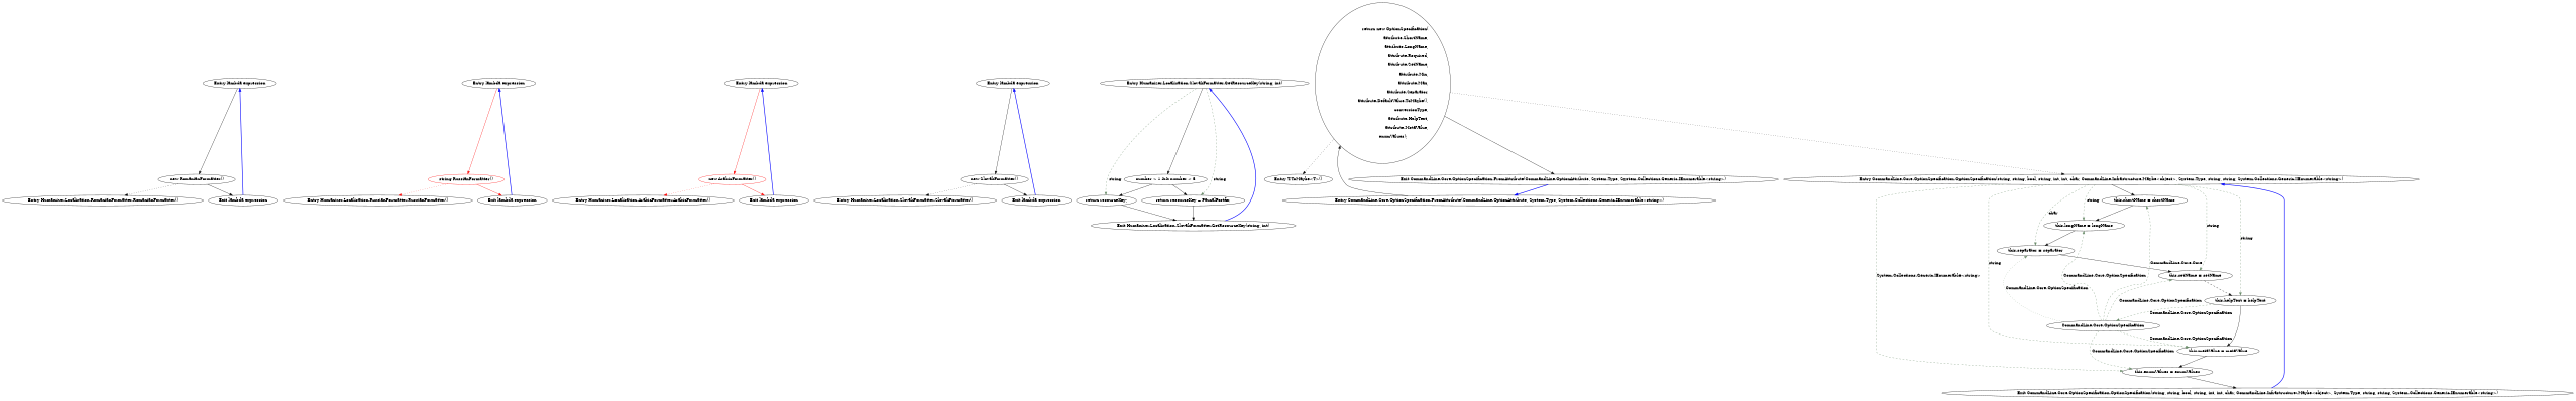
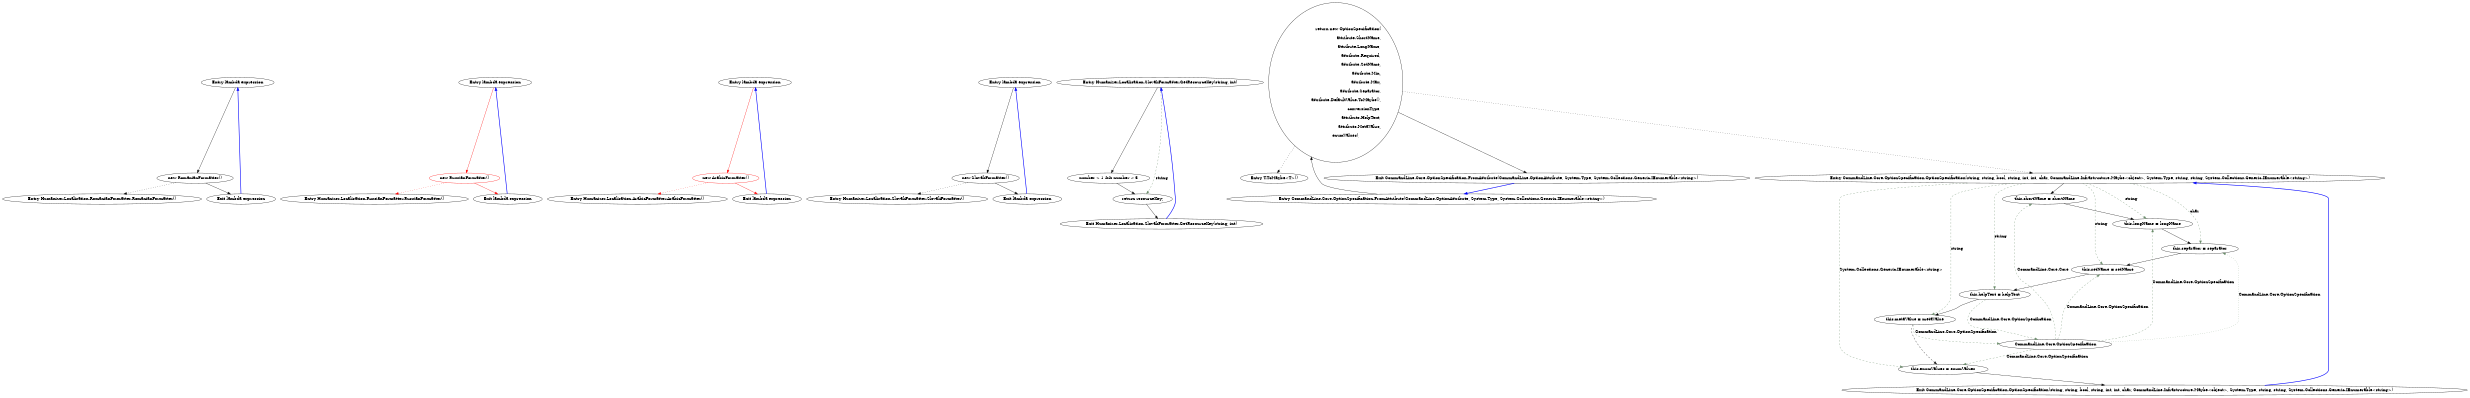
  digraph {
    node [cluster="lambda expression" span="17-17"]
    edge [style=solid]
    n1 [label="Entry lambda expression" span="15-15"]
    n2 [label="new RomanianFormatter()" span="15-15"]
    n3 [label="Exit lambda expression" span="15-15"]
    n4 [cluster="Humanizer.Localisation.RomanianFormatter.RomanianFormatter()" label="Entry Humanizer.Localisation.RomanianFormatter.RomanianFormatter()" span="2-2"]
    n5 [label="Entry lambda expression" span="16-16"]
-   n6 [color=red community=0 label="string RussianFormatter()" span="16-16"]
+   n6 [color=red community=0 label="new RussianFormatter()" span="16-16"]
    n7 [label="Exit lambda expression" span="16-16"]
    n8 [cluster="Humanizer.Localisation.RussianFormatter.RussianFormatter()" label="Entry Humanizer.Localisation.RussianFormatter.RussianFormatter()" span="2-2"]
    n9 [label="Entry lambda expression"]
    n10 [color=red community=0 label="new ArabicFormatter()"]
    n11 [label="Exit lambda expression"]
    n12 [cluster="Humanizer.Localisation.ArabicFormatter.ArabicFormatter()" label="Entry Humanizer.Localisation.ArabicFormatter.ArabicFormatter()" span="2-2"]
    n13 [label="Entry lambda expression" span="18-18"]
    n14 [label="new SlovakFormatter()" span="18-18"]
    n15 [label="Exit lambda expression" span="18-18"]
    n16 [cluster="Humanizer.Localisation.SlovakFormatter.SlovakFormatter()" label="Entry Humanizer.Localisation.SlovakFormatter.SlovakFormatter()" span="2-2"]
    n17 [cluster="Humanizer.Localisation.SlovakFormatter.GetResourceKey(string, int)" file="NumberToWordsExtension.cs" label="Entry Humanizer.Localisation.SlovakFormatter.GetResourceKey(string, int)" span="6-6"]
    n18 [cluster="Humanizer.Localisation.SlovakFormatter.GetResourceKey(string, int)" file="NumberToWordsExtension.cs" label="number > 1 && number < 5" span="8-8"]
-   n19 [cluster="Humanizer.Localisation.SlovakFormatter.GetResourceKey(string, int)" file="NumberToWordsExtension.cs" label="return resourceKey + PaucalPostfix;" span="9-9"]
    n20 [cluster="Humanizer.Localisation.SlovakFormatter.GetResourceKey(string, int)" file="NumberToWordsExtension.cs" label="return resourceKey;" span="11-11"]
    n21 [cluster="Humanizer.Localisation.SlovakFormatter.GetResourceKey(string, int)" file="NumberToWordsExtension.cs" label="Exit Humanizer.Localisation.SlovakFormatter.GetResourceKey(string, int)" span="6-6"]
    n22 [cluster="T.ToMaybe<T>()" file="NumberToWordsTests.cs" label="Entry T.ToMaybe<T>()" span="82-82"]
    n23 [cluster="CommandLine.Core.OptionSpecification.OptionSpecification(string, string, bool, string, int, int, char, CommandLine.Infrastructure.Maybe<object>, System.Type, string, string, System.Collections.Generic.IEnumerable<string>)" file="NumberToWordsTests.cs" label="Entry CommandLine.Core.OptionSpecification.OptionSpecification(string, string, bool, string, int, int, char, CommandLine.Infrastructure.Maybe<object>, System.Type, string, string, System.Collections.Generic.IEnumerable<string>)"]
    n24 [cluster="CommandLine.Core.OptionSpecification.OptionSpecification(string, string, bool, string, int, int, char, CommandLine.Infrastructure.Maybe<object>, System.Type, string, string, System.Collections.Generic.IEnumerable<string>)" file="NumberToWordsTests.cs" label="this.shortName = shortName" span="20-20"]
    n25 [cluster="CommandLine.Core.OptionSpecification.OptionSpecification(string, string, bool, string, int, int, char, CommandLine.Infrastructure.Maybe<object>, System.Type, string, string, System.Collections.Generic.IEnumerable<string>)" file="NumberToWordsTests.cs" label="this.longName = longName" span="21-21"]
    n26 [cluster="CommandLine.Core.OptionSpecification.OptionSpecification(string, string, bool, string, int, int, char, CommandLine.Infrastructure.Maybe<object>, System.Type, string, string, System.Collections.Generic.IEnumerable<string>)" file="NumberToWordsTests.cs" label="this.separator = separator" span="22-22"]
    n27 [cluster="CommandLine.Core.OptionSpecification.OptionSpecification(string, string, bool, string, int, int, char, CommandLine.Infrastructure.Maybe<object>, System.Type, string, string, System.Collections.Generic.IEnumerable<string>)" file="NumberToWordsTests.cs" label="this.setName = setName" span="23-23"]
    n28 [cluster="CommandLine.Core.OptionSpecification.OptionSpecification(string, string, bool, string, int, int, char, CommandLine.Infrastructure.Maybe<object>, System.Type, string, string, System.Collections.Generic.IEnumerable<string>)" file="NumberToWordsTests.cs" label="this.helpText = helpText" span="24-24"]
    n29 [cluster="CommandLine.Core.OptionSpecification.OptionSpecification(string, string, bool, string, int, int, char, CommandLine.Infrastructure.Maybe<object>, System.Type, string, string, System.Collections.Generic.IEnumerable<string>)" file="NumberToWordsTests.cs" label="this.metaValue = metaValue" span="25-25"]
    n30 [cluster="CommandLine.Core.OptionSpecification.OptionSpecification(string, string, bool, string, int, int, char, CommandLine.Infrastructure.Maybe<object>, System.Type, string, string, System.Collections.Generic.IEnumerable<string>)" file="NumberToWordsTests.cs" label="this.enumValues = enumValues" span="26-26"]
    n31 [file="NumberToWordsTests.cs" label="CommandLine.Core.OptionSpecification" cluster="" span=""]
    n32 [cluster="CommandLine.Core.OptionSpecification.OptionSpecification(string, string, bool, string, int, int, char, CommandLine.Infrastructure.Maybe<object>, System.Type, string, string, System.Collections.Generic.IEnumerable<string>)" file="NumberToWordsTests.cs" label="Exit CommandLine.Core.OptionSpecification.OptionSpecification(string, string, bool, string, int, int, char, CommandLine.Infrastructure.Maybe<object>, System.Type, string, string, System.Collections.Generic.IEnumerable<string>)"]
    n33 [cluster="CommandLine.Core.OptionSpecification.FromAttribute(CommandLine.OptionAttribute, System.Type, System.Collections.Generic.IEnumerable<string>)" file="NumberToWordsTests.cs" label="Entry CommandLine.Core.OptionSpecification.FromAttribute(CommandLine.OptionAttribute, System.Type, System.Collections.Generic.IEnumerable<string>)" span="29-29"]
    n34 [cluster="CommandLine.Core.OptionSpecification.FromAttribute(CommandLine.OptionAttribute, System.Type, System.Collections.Generic.IEnumerable<string>)" file="NumberToWordsTests.cs" label="return new OptionSpecification(\r\n                attribute.ShortName,\r\n                attribute.LongName,\r\n                attribute.Required,\r\n                attribute.SetName,\r\n                attribute.Min,\r\n                attribute.Max,\r\n                attribute.Separator,\r\n                attribute.DefaultValue.ToMaybe(),\r\n                conversionType,\r\n                attribute.HelpText,\r\n                attribute.MetaValue,\r\n                enumValues);" span="31-43"]
    n35 [cluster="CommandLine.Core.OptionSpecification.FromAttribute(CommandLine.OptionAttribute, System.Type, System.Collections.Generic.IEnumerable<string>)" file="NumberToWordsTests.cs" label="Exit CommandLine.Core.OptionSpecification.FromAttribute(CommandLine.OptionAttribute, System.Type, System.Collections.Generic.IEnumerable<string>)" span="29-29"]
    n1 -> n2
    n2 -> n3
    n2 -> n4 [style=dotted]
    n3 -> n1 [color=blue style=bold]
    n5 -> n6 [color=red]
    n6 -> n7 [color=red]
    n6 -> n8 [color=red style=dotted]
    n7 -> n5 [color=blue style=bold]
    n9 -> n10 [color=red]
    n10 -> n11 [color=red]
    n10 -> n12 [color=red style=dotted]
    n11 -> n9 [color=blue style=bold]
    n13 -> n14
    n14 -> n15
    n14 -> n16 [style=dotted]
    n15 -> n13 [color=blue style=bold]
    n17 -> n18
-   n17 -> n19 [color=darkseagreen4 label=string style=dashed]
    n17 -> n20 [color=darkseagreen4 label=string style=dashed]
-   n18 -> n19
    n18 -> n20
-   n19 -> n21
    n20 -> n21
    n21 -> n17 [color=blue style=bold]
    n23 -> n24
    n23 -> n25 [color=darkseagreen4 label=string style=dashed]
    n23 -> n26 [color=darkseagreen4 label=char style=dashed]
    n23 -> n27 [color=darkseagreen4 label=string style=dashed]
    n23 -> n28 [color=darkseagreen4 label=string style=dashed]
    n23 -> n29 [color=darkseagreen4 label=string style=dashed]
    n23 -> n30 [color=darkseagreen4 label="System.Collections.Generic.IEnumerable<string>" style=dashed]
    n24 -> n25
    n25 -> n26
    n26 -> n27
-   n27 -> n28 [style=dashed]
+   n27 -> n28
    n28 -> n29
    n28 -> n31 [color=darkseagreen4 label="CommandLine.Core.OptionSpecification" style=dashed]
-   n29 -> n30
+   n29 -> n30 [style=dashed]
    n30 -> n32
    n31 -> n24 [color=darkseagreen4 label="CommandLine.Core.Core" style=dashed]
    n31 -> n25 [color=darkseagreen4 label="CommandLine.Core.OptionSpecification" style=dashed]
    n31 -> n26 [color=darkseagreen4 label="CommandLine.Core.OptionSpecification" style=dotted]
    n31 -> n27 [color=darkseagreen4 label="CommandLine.Core.OptionSpecification" style=dashed]
-   n31 -> n29 [color=darkseagreen4 label="CommandLine.Core.OptionSpecification" style=dashed]
+   n29 -> n31 [color=darkseagreen4 label="CommandLine.Core.OptionSpecification" style=dashed]
    n31 -> n30 [color=darkseagreen4 label="CommandLine.Core.OptionSpecification" style=dashed]
    n32 -> n23 [color=blue style=bold]
    n33 -> n34
    n34 -> n22 [style=dotted]
    n34 -> n23 [style=dotted]
    n34 -> n35
    n35 -> n33 [color=blue style=bold]
  }
